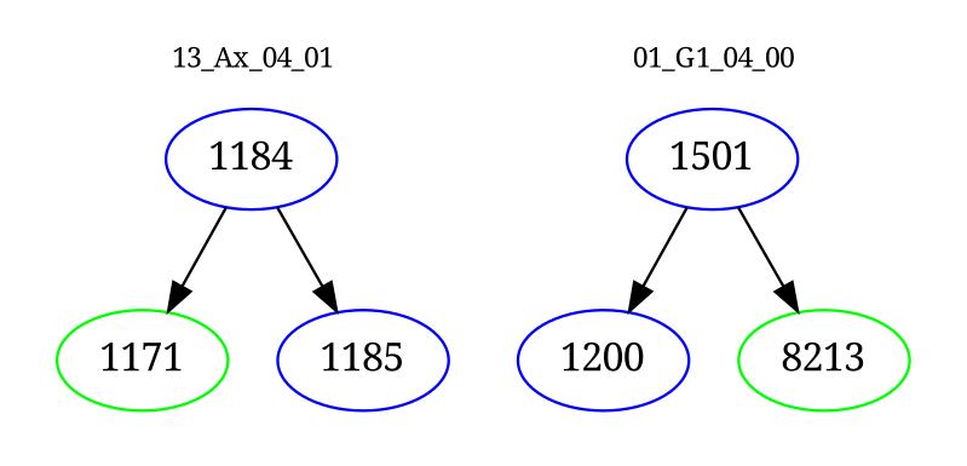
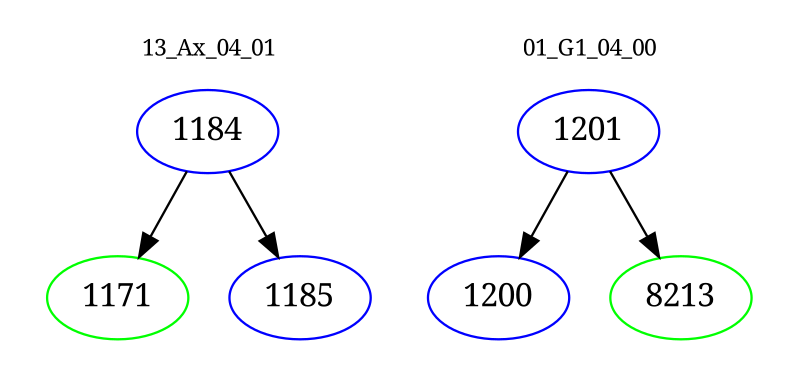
  digraph {
    fontname="Noto Serif"
    node [color=blue fontname="Noto Serif"]
    edge [color=black fontname="Noto Serif"]
    n1 [label=1184]
    n2 [color=green label=1171]
    n3 [label=1185]
-   n4 [label=1501]
+   n4 [label=1201]
    n5 [label=1200]
    n6 [color=green label=8213]
    subgraph cluster_1 {
      color=white
      fontsize=10
      label="13_Ax_04_01"
      n1
      n2
      n3
    }
    subgraph cluster_2 {
      color=white
      fontsize=10
      label="01_G1_04_00"
      n4
      n5
      n6
    }
    n1 -> n2
    n1 -> n3
    n4 -> n5
    n4 -> n6
  }
